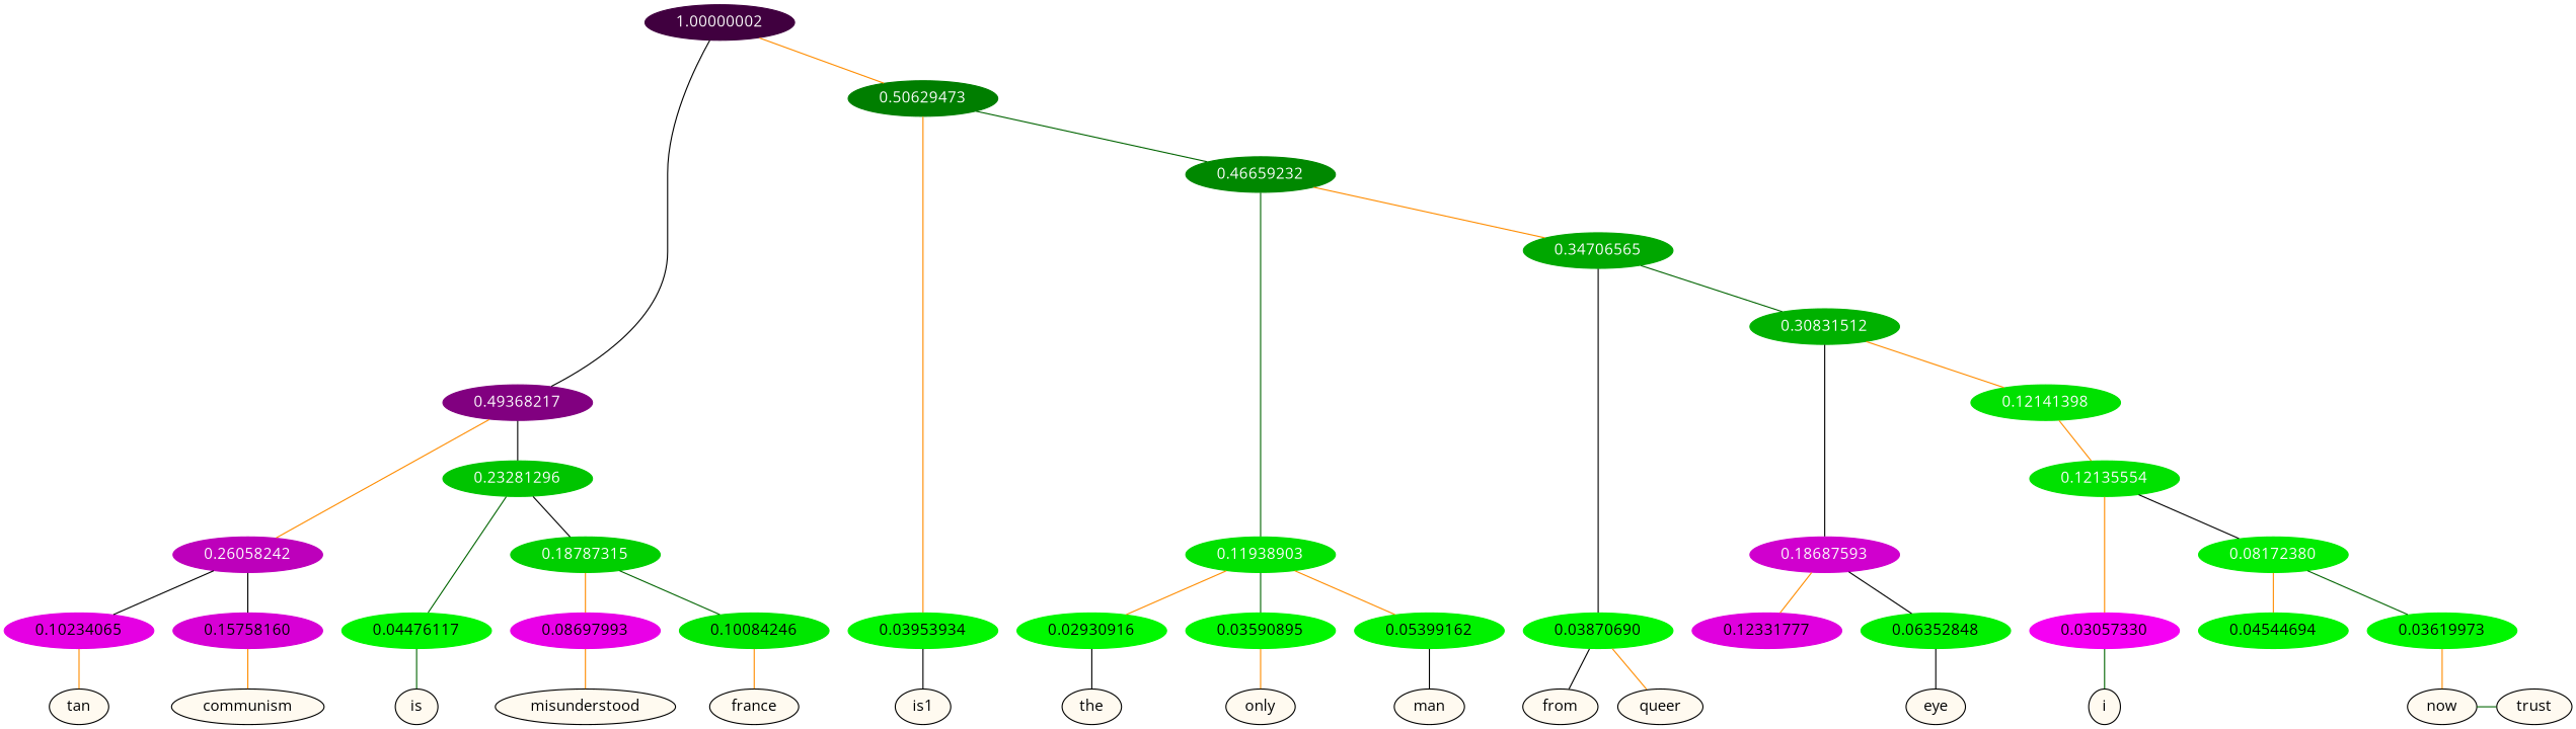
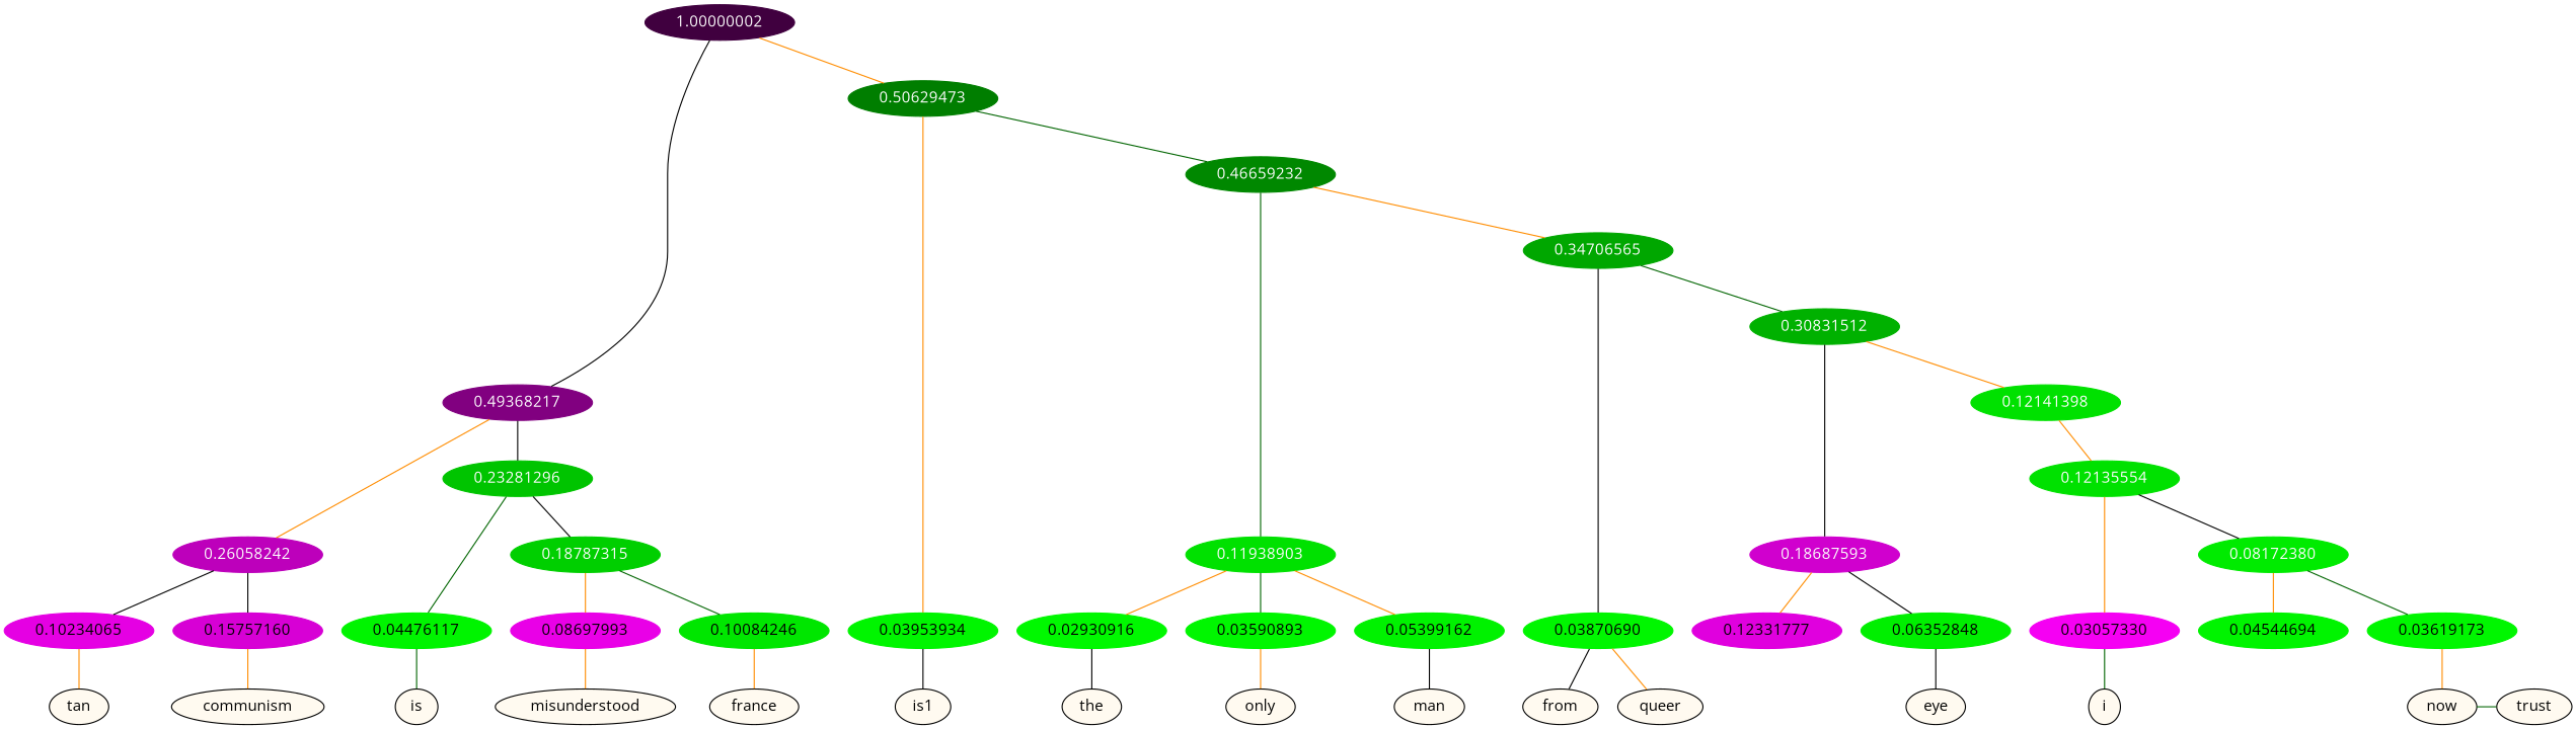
  graph {
    fontname="Open Sans"
    node [color=black fontname="Open Sans" format=png nodesep=0.001 ordering=out overlap_scaling=0.01 ranksep=0.001 style=filled]
    edge [color=darkorange fontname="Open Sans"]
    n1 [fillcolor=floralwhite height=0.15 label=tan style="filled,solid" width=0.15]
    n2 [fillcolor=floralwhite height=0.15 label=communism style="filled,solid" width=0.15]
    n3 [fillcolor=floralwhite height=0.15 label=is style="filled,solid" width=0.15]
    n4 [fillcolor=floralwhite height=0.15 label=misunderstood style="filled,solid" width=0.15]
    n5 [fillcolor=floralwhite height=0.15 label=france style="filled,solid" width=0.15]
    n6 [fillcolor=floralwhite height=0.15 label=is1 style="filled,solid" width=0.15]
    n7 [fillcolor=floralwhite height=0.15 label=the style="filled,solid" width=0.15]
    n8 [fillcolor=floralwhite height=0.15 label=only style="filled,solid" width=0.15]
    n9 [fillcolor=floralwhite height=0.15 label=man style="filled,solid" width=0.15]
    n10 [fillcolor=floralwhite height=0.15 label=from style="filled,solid" width=0.15]
    n11 [fillcolor=floralwhite height=0.15 label=queer style="filled,solid" width=0.15]
    n12 [fillcolor=floralwhite height=0.15 label=eye style="filled,solid" width=0.15]
    n13 [fillcolor=floralwhite height=0.15 label=i style="filled,solid" width=0.15]
    n14 [fillcolor=floralwhite height=0.15 label=trust style="filled,solid" width=0.15]
    n15 [fillcolor=floralwhite height=0.15 label=now style="filled,solid" width=0.15]
    n16 [color="0.835 1.000 0.898" fontcolor=black height=0.15 label=0.10234065 width=0.15]
-   n17 [color="0.835 1.000 0.842" fontcolor=black height=0.15 label=0.15758160 width=0.15]
+   n17 [color="0.835 1.000 0.842" fontcolor=black height=0.15 label=0.15757160 width=0.15]
    n18 [color="0.334 1.000 0.955" fontcolor=black height=0.15 label=0.04476117 width=0.15]
    n19 [color="0.835 1.000 0.913" fontcolor=black height=0.15 label=0.08697993 width=0.15]
    n20 [color="0.334 1.000 0.899" fontcolor=black height=0.15 label=0.10084246 width=0.15]
    n21 [color="0.334 1.000 0.960" fontcolor=black height=0.15 label=0.03953934 width=0.15]
    n22 [color="0.334 1.000 0.971" fontcolor=black height=0.15 label=0.02930916 width=0.15]
-   n23 [color="0.334 1.000 0.964" fontcolor=black height=0.15 label=0.03590895 width=0.15]
+   n23 [color="0.334 1.000 0.964" fontcolor=black height=0.15 label=0.03590893 width=0.15]
    n24 [color="0.334 1.000 0.946" fontcolor=black height=0.15 label=0.05399162 width=0.15]
    n25 [color="0.334 1.000 0.961" fontcolor=black height=0.15 label=0.03870690 width=0.15]
    n26 [color="0.835 1.000 0.877" fontcolor=black height=0.15 label=0.12331777 width=0.15]
    n27 [color="0.334 1.000 0.936" fontcolor=black height=0.15 label=0.06352848 width=0.15]
    n28 [color="0.835 1.000 0.960" fontcolor=black height=0.15 label=0.03057330 width=0.15]
    n29 [color="0.334 1.000 0.955" fontcolor=black height=0.15 label=0.04544694 width=0.15]
-   n30 [color="0.334 1.000 0.964" fontcolor=black height=0.15 label=0.03619973 width=0.15]
+   n30 [color="0.334 1.000 0.964" fontcolor=black height=0.15 label=0.03619173 width=0.15]
    n31 [color="0.835 1.000 0.250" fontcolor=grey99 height=0.15 label=1.00000002 width=0.15]
    n32 [color="0.835 1.000 0.506" fontcolor=grey99 height=0.15 label=0.49368217 width=0.15]
    n33 [color="0.334 1.000 0.494" fontcolor=grey99 height=0.15 label=0.50629473 width=0.15]
    n34 [color="0.835 1.000 0.739" fontcolor=grey99 height=0.15 label=0.26058242 width=0.15]
    n35 [color="0.334 1.000 0.767" fontcolor=grey99 height=0.15 label=0.23281296 width=0.15]
    n36 [color="0.334 1.000 0.533" fontcolor=grey99 height=0.15 label=0.46659232 width=0.15]
    n37 [color="0.334 1.000 0.812" fontcolor=grey99 height=0.15 label=0.18787315 width=0.15]
    n38 [color="0.334 1.000 0.881" fontcolor=grey99 height=0.15 label=0.11938903 width=0.15]
    n39 [color="0.334 1.000 0.653" fontcolor=grey99 height=0.15 label=0.34706565 width=0.15]
    n40 [color="0.334 1.000 0.692" fontcolor=grey99 height=0.15 label=0.30831512 width=0.15]
    n41 [color="0.835 1.000 0.813" fontcolor=grey99 height=0.15 label=0.18687593 width=0.15]
    n42 [color="0.334 1.000 0.879" fontcolor=grey99 height=0.15 label=0.12141398 width=0.15]
    n43 [color="0.334 1.000 0.879" fontcolor=grey99 height=0.15 label=0.12135554 width=0.15]
    n44 [color="0.334 1.000 0.918" fontcolor=grey99 height=0.15 label=0.08172380 width=0.15]
    subgraph sub_1 {
      rank=same
      n1
      n2
      n3
      n4
      n5
      n6
      n7
      n8
      n9
      n10
      n11
      n12
      n13
      n14
      n15
    }
    subgraph sub_2 {
      rank=same
      n16
      n17
      n18
      n19
      n20
      n21
      n22
      n23
      n24
      n25
      n26
      n27
      n28
      n29
      n30
    }
    n15 -- n14 [color=darkgreen]
    n16 -- n1
    n17 -- n2
    n18 -- n3 [color=darkgreen]
    n19 -- n4
    n20 -- n5
    n21 -- n6 [color=black]
    n22 -- n7 [color=black]
    n23 -- n8
    n24 -- n9 [color=black]
    n25 -- n10 [color=black]
    n25 -- n11
    n27 -- n12 [color=black]
    n28 -- n13 [color=darkgreen]
    n30 -- n15
    n31 -- n32 [color=black]
    n31 -- n33
    n32 -- n34
    n32 -- n35 [color=black]
    n33 -- n21
    n33 -- n36 [color=darkgreen]
    n34 -- n16 [color=black]
    n34 -- n17 [color=black]
    n35 -- n18 [color=darkgreen]
    n35 -- n37 [color=black]
    n36 -- n38 [color=darkgreen]
    n36 -- n39
    n37 -- n19
    n37 -- n20 [color=darkgreen]
    n38 -- n22
    n38 -- n23 [color=darkgreen]
    n38 -- n24
    n39 -- n25 [color=black]
    n39 -- n40 [color=darkgreen]
    n40 -- n41 [color=black]
    n40 -- n42
    n41 -- n26
    n41 -- n27 [color=black]
    n42 -- n43
    n43 -- n28
    n43 -- n44 [color=black]
    n44 -- n29
    n44 -- n30 [color=darkgreen]
  }
